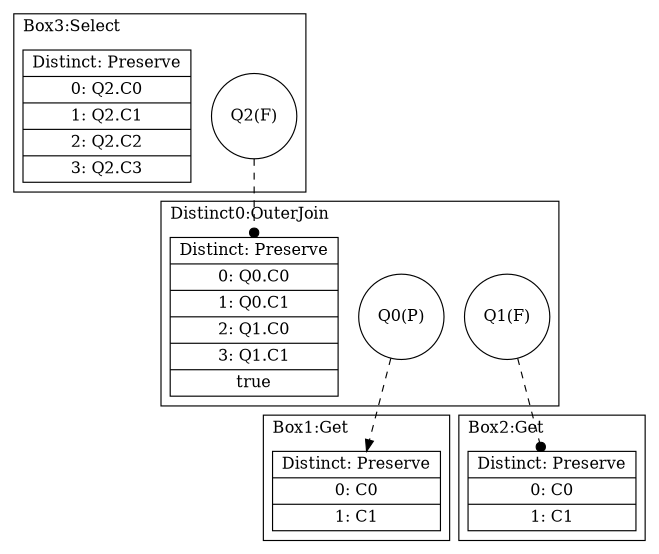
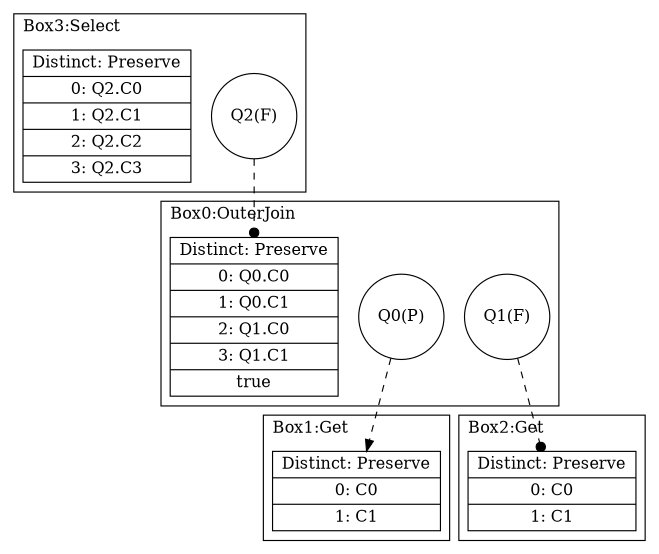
  digraph {
    compound=true
    labeljust=l
    node [shape=record]
    edge [arrowhead=dot style=dashed]
    n1 [label="Q2(F)" shape=circle]
    n2 [label="{ Distinct: Preserve| 0: Q2.C0| 1: Q2.C1| 2: Q2.C2| 3: Q2.C3 }"]
    n3 [label="Q0(P)" shape=circle]
    n4 [label="Q1(F)" shape=circle]
    n5 [label="{ Distinct: Preserve| 0: Q0.C0| 1: Q0.C1| 2: Q1.C0| 3: Q1.C1| true }"]
    n6 [label="{ Distinct: Preserve| 0: C0| 1: C1 }"]
    n7 [label="{ Distinct: Preserve| 0: C0| 1: C1 }"]
    subgraph cluster_1 {
      label="Box3:Select"
      n2
      subgraph sub_2 {
        label="Box3:Select"
        rank=same
        n1
      }
    }
    subgraph cluster_3 {
-     label="Distinct0:OuterJoin"
+     label="Box0:OuterJoin"
      n5
      subgraph sub_4 {
        label="Box0:OuterJoin"
        rank=same
        n3
        n4
      }
    }
    subgraph cluster_5 {
      label="Box2:Get"
      n6
      subgraph sub_6 {
        label="Box2:Get"
        rank=same
      }
    }
    subgraph cluster_7 {
      label="Box1:Get"
      n7
      subgraph sub_8 {
        label="Box1:Get"
        rank=same
      }
    }
    n1 -> n5
    n3 -> n7 [arrowhead=normal]
    n4 -> n6
  }
